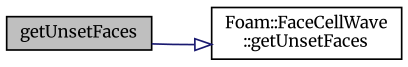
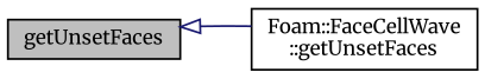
  digraph {
    rankdir=LR
    fontname=Merriweather
    node [color=black fontname=Merriweather fontsize=10 shape=record]
    n1 [fillcolor=grey75 fontcolor=black height=0.2 label=getUnsetFaces style=filled width=0.4]
    n2 [height=0.2 label="Foam::FaceCellWave\l::getUnsetFaces" width=0.4]
-   n1 -> n2 [color=midnightblue fontname=Merriweather fontsize=10 labelfontname=Helvetica labelfontsize=10 style=solid arrowhead=onormal]
+   n2 -> n1 [color=midnightblue fontname=Merriweather fontsize=10 labelfontname=Helvetica labelfontsize=10 style=solid arrowhead=onormal]
  }
